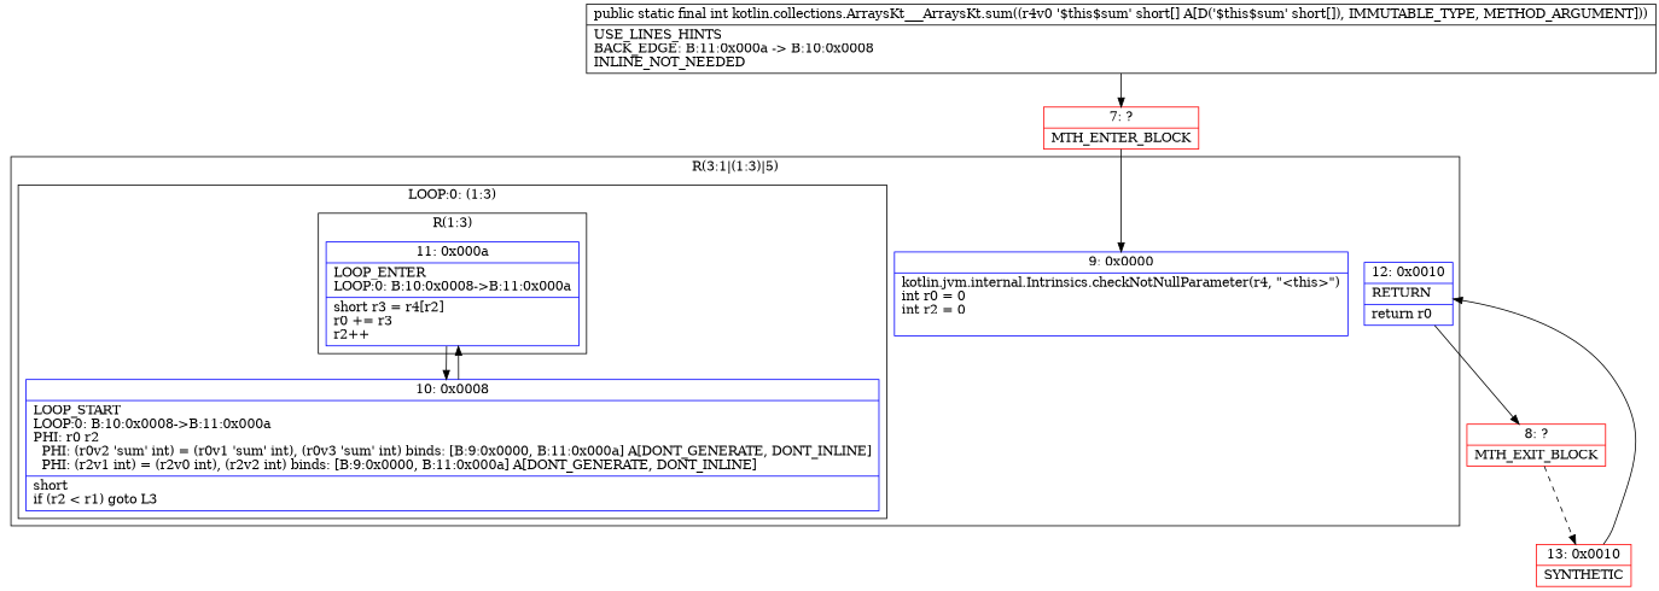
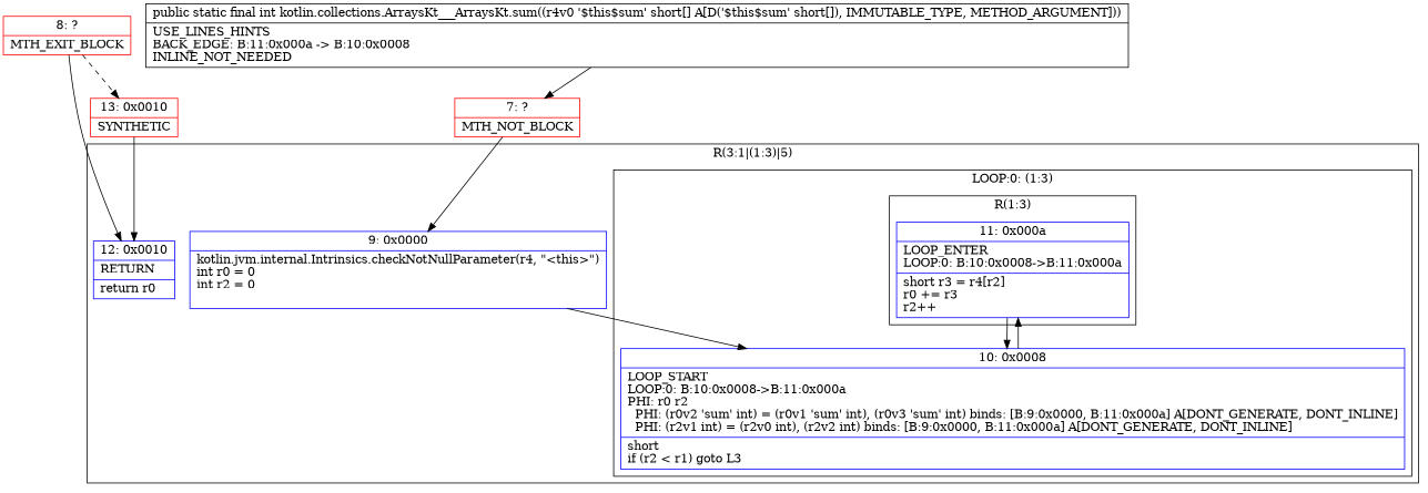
  digraph {
    node [color=blue shape=record]
    n1 [label="{11\:\ 0x000a|LOOP_ENTER\lLOOP:0: B:10:0x0008\-\>B:11:0x000a\l|short r3 = r4[r2]\lr0 += r3\lr2++\l}"]
    n2 [label="{10\:\ 0x0008|LOOP_START\lLOOP:0: B:10:0x0008\-\>B:11:0x000a\lPHI: r0 r2 \l  PHI: (r0v2 'sum' int) = (r0v1 'sum' int), (r0v3 'sum' int) binds: [B:9:0x0000, B:11:0x000a] A[DONT_GENERATE, DONT_INLINE]\l  PHI: (r2v1 int) = (r2v0 int), (r2v2 int) binds: [B:9:0x0000, B:11:0x000a] A[DONT_GENERATE, DONT_INLINE]\l|short \lif (r2 \< r1) goto L3\l}"]
    n3 [label="{9\:\ 0x0000|kotlin.jvm.internal.Intrinsics.checkNotNullParameter(r4, \"\<this\>\")\lint r0 = 0\lint r2 = 0\l\l}"]
    n4 [label="{12\:\ 0x0010|RETURN\l|return r0\l}"]
    n5 [color=red label="{8\:\ ?|MTH_EXIT_BLOCK\l}"]
    n6 [color=red label="{13\:\ 0x0010|SYNTHETIC\l}"]
-   n7 [color=red label="{7\:\ ?|MTH_ENTER_BLOCK\l}"]
+   n7 [color=red label="{7\:\ ?|MTH_NOT_BLOCK\l}"]
    n8 [label="{public static final int kotlin.collections.ArraysKt___ArraysKt.sum((r4v0 '$this$sum' short[] A[D('$this$sum' short[]), IMMUTABLE_TYPE, METHOD_ARGUMENT]))  | USE_LINES_HINTS\lBACK_EDGE: B:11:0x000a \-\> B:10:0x0008\lINLINE_NOT_NEEDED\l}" color=""]
    subgraph cluster_1 {
      label="R(3:1|(1:3)|5)"
      n3
      n4
      subgraph cluster_2 {
        label="LOOP:0: (1:3)"
        n2
        subgraph cluster_3 {
          label="R(1:3)"
          n1
        }
      }
    }
    n1 -> n2
    n2 -> n1
-   n4 -> n5
+   n3 -> n2
+   n5 -> n4
    n5 -> n6 [style=dashed]
    n6 -> n4
    n7 -> n3
    n8 -> n7
  }
